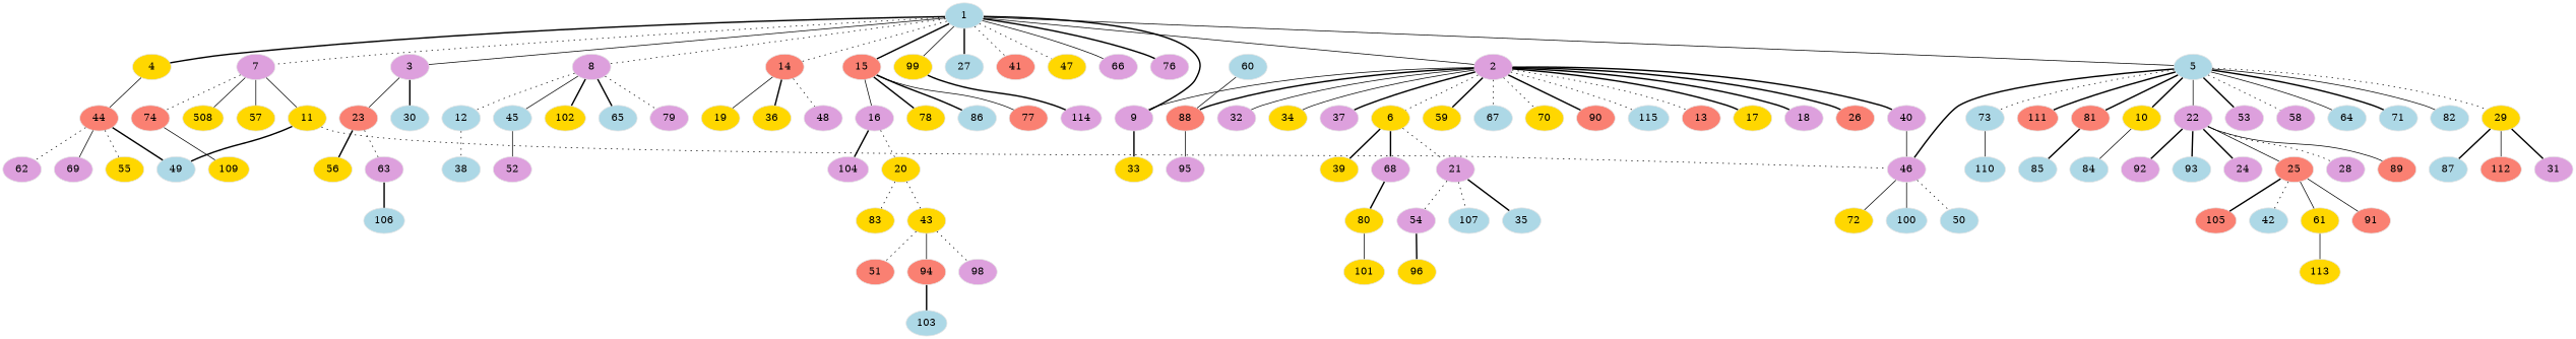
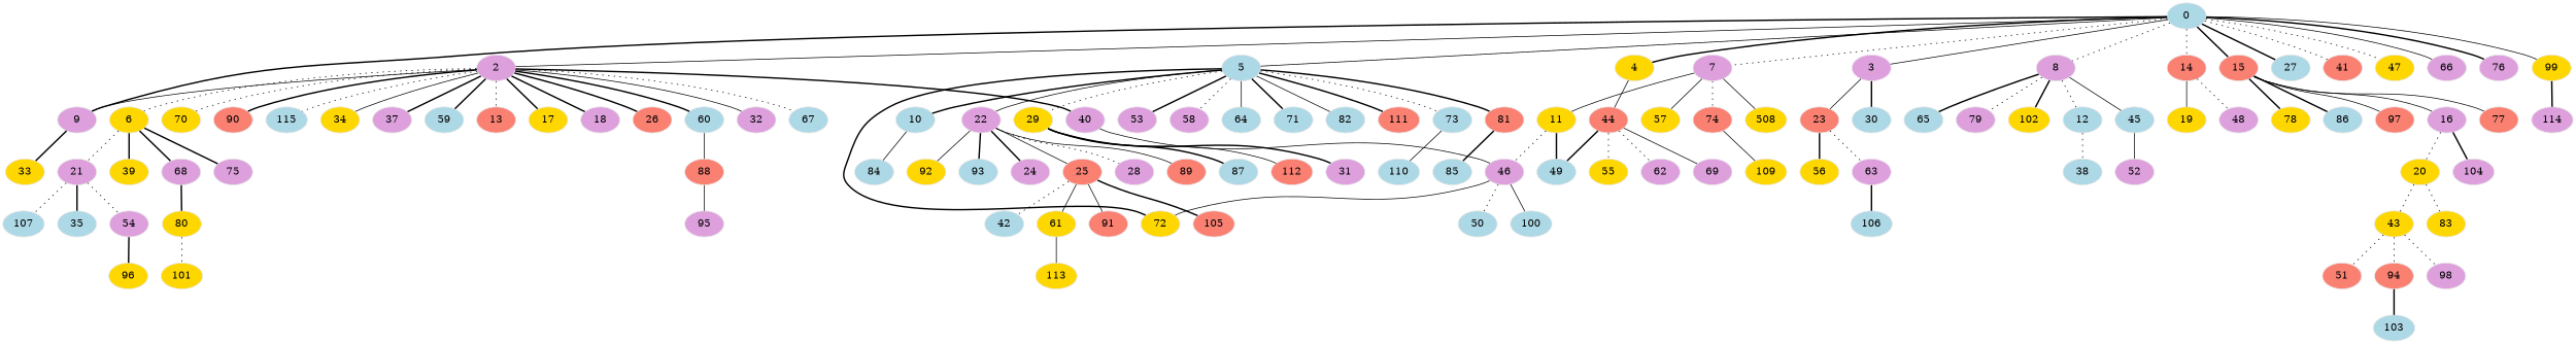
  graph {
    node [color=gray90 fillcolor=plum style=filled]
    edge [style=bold]
-   1 [fillcolor=lightblue]
+   1 [fillcolor=lightblue label=0]
    2
    3
    4 [fillcolor=gold]
    5 [fillcolor=lightblue]
    7
    8
    9
    14 [fillcolor=salmon]
    15 [fillcolor=salmon]
    27 [fillcolor=lightblue]
    41 [fillcolor=salmon]
    47 [fillcolor=gold]
    66
    76
    99 [fillcolor=gold]
    6 [fillcolor=gold]
    13 [fillcolor=salmon]
    17 [fillcolor=gold]
    18
    26 [fillcolor=salmon]
    32
    34 [fillcolor=gold]
    37
    40
-   59 [fillcolor=gold]
+   59 [fillcolor=lightblue]
    60 [fillcolor=lightblue]
    67 [fillcolor=lightblue]
    70 [fillcolor=gold]
    90 [fillcolor=salmon]
    115 [fillcolor=lightblue]
    23 [fillcolor=salmon]
    30 [fillcolor=lightblue]
    44 [fillcolor=salmon]
-   10 [fillcolor=gold]
+   10 [fillcolor=lightblue]
    22
    29 [fillcolor=gold]
    46
    53
    58
    64 [fillcolor=lightblue]
    71 [fillcolor=lightblue]
    73 [fillcolor=lightblue]
    81 [fillcolor=salmon]
    82 [fillcolor=lightblue]
    111 [fillcolor=salmon]
    11 [fillcolor=gold]
    57 [fillcolor=gold]
    74 [fillcolor=salmon]
    n50 [fillcolor=gold label=508]
    12 [fillcolor=lightblue]
    45 [fillcolor=lightblue]
    65 [fillcolor=lightblue]
    79
    102 [fillcolor=gold]
    33 [fillcolor=gold]
    19 [fillcolor=gold]
-   36 [fillcolor=gold]
    48
    16
    77 [fillcolor=salmon]
    78 [fillcolor=gold]
    86 [fillcolor=lightblue]
+   97 [fillcolor=salmon]
    114
    21
    39 [fillcolor=gold]
    68
+   75
    88 [fillcolor=salmon]
    56 [fillcolor=gold]
    63
    49 [fillcolor=lightblue]
    55 [fillcolor=gold]
    62
    69
    84 [fillcolor=lightblue]
    24
    25 [fillcolor=salmon]
    28
    89 [fillcolor=salmon]
-   92
+   92 [fillcolor=gold]
    93 [fillcolor=lightblue]
    31
    87 [fillcolor=lightblue]
    112 [fillcolor=salmon]
    50 [fillcolor=lightblue]
    72 [fillcolor=gold]
    100 [fillcolor=lightblue]
    110 [fillcolor=lightblue]
    85 [fillcolor=lightblue]
    35 [fillcolor=lightblue]
    54
    107 [fillcolor=lightblue]
    80 [fillcolor=gold]
    109 [fillcolor=gold]
    38 [fillcolor=lightblue]
    52
    20 [fillcolor=gold]
    104
    43 [fillcolor=gold]
    83 [fillcolor=gold]
    51 [fillcolor=salmon]
    94 [fillcolor=salmon]
    98
    96 [fillcolor=gold]
    42 [fillcolor=lightblue]
    61 [fillcolor=gold]
    91 [fillcolor=salmon]
    105 [fillcolor=salmon]
    106 [fillcolor=lightblue]
    113 [fillcolor=gold]
    103 [fillcolor=lightblue]
    95
    101 [fillcolor=gold]
    1 -- 2 [style=solid]
    1 -- 3 [style=solid]
    1 -- 4
    1 -- 5 [style=solid]
    1 -- 7 [style=dotted]
    1 -- 8 [style=dotted]
    1 -- 9
    1 -- 14 [style=dotted]
    1 -- 15
    1 -- 27
    1 -- 41 [style=dotted]
    1 -- 47 [style=dotted]
    1 -- 66 [style=solid]
    1 -- 76
    1 -- 99 [style=solid]
    2 -- 9 [style=solid]
    2 -- 6 [style=dotted]
    2 -- 13 [style=dotted]
    2 -- 17
    2 -- 18
    2 -- 26
    2 -- 32 [style=solid]
    2 -- 34 [style=solid]
    2 -- 37
    2 -- 40
    2 -- 59
-   2 -- 88
+   2 -- 60
    2 -- 67 [style=dotted]
    2 -- 70 [style=dotted]
    2 -- 90
    2 -- 115 [style=dotted]
    3 -- 23 [style=solid]
    3 -- 30
    4 -- 44 [style=solid]
    5 -- 10
    5 -- 22 [style=solid]
    5 -- 29 [style=dotted]
-   5 -- 46
+   5 -- 72
    5 -- 53
    5 -- 58 [style=dotted]
    5 -- 64 [style=solid]
    5 -- 71
    5 -- 73 [style=dotted]
    5 -- 81
    5 -- 82 [style=solid]
    5 -- 111
    7 -- 11 [style=solid]
    7 -- 57 [style=solid]
    7 -- 74 [style=dotted]
    7 -- n50 [style=solid]
    8 -- 12 [style=dotted]
    8 -- 45 [style=solid]
    8 -- 65
    8 -- 79 [style=dotted]
    8 -- 102
    9 -- 33
    14 -- 19 [style=solid]
-   14 -- 36
    14 -- 48 [style=dotted]
    15 -- 16 [style=solid]
    15 -- 77 [style=solid]
    15 -- 78
    15 -- 86
+   15 -- 97 [style=solid]
    99 -- 114
    6 -- 21 [style=dotted]
    6 -- 39
    6 -- 68
+   6 -- 75
    40 -- 46 [style=solid]
    60 -- 88 [style=solid]
    23 -- 56
    23 -- 63 [style=dotted]
    44 -- 49
    44 -- 55 [style=dotted]
    44 -- 62 [style=dotted]
    44 -- 69 [style=solid]
    10 -- 84 [style=solid]
    22 -- 24
    22 -- 25 [style=solid]
    22 -- 28 [style=dotted]
    22 -- 89 [style=solid]
-   22 -- 92
+   22 -- 92 [style=solid]
    22 -- 93
    29 -- 31
    29 -- 87
    29 -- 112 [style=solid]
    46 -- 50 [style=dotted]
    46 -- 72 [style=solid]
    46 -- 100 [style=solid]
    73 -- 110 [style=solid]
    81 -- 85
    11 -- 46 [style=dotted]
    11 -- 49
    74 -- 109 [style=solid]
    12 -- 38 [style=dotted]
    45 -- 52 [style=solid]
    16 -- 20 [style=dotted]
    16 -- 104
    21 -- 35
    21 -- 54 [style=dotted]
    21 -- 107 [style=dotted]
    68 -- 80
    88 -- 95 [style=solid]
    63 -- 106
    25 -- 42 [style=dotted]
    25 -- 61 [style=solid]
    25 -- 91 [style=solid]
    25 -- 105
    54 -- 96
-   80 -- 101 [style=solid]
+   80 -- 101 [style=dotted]
    20 -- 43 [style=dotted]
    20 -- 83 [style=dotted]
    43 -- 51 [style=dotted]
-   43 -- 94 [style=solid]
+   43 -- 94 [style=dotted]
    43 -- 98 [style=dotted]
    94 -- 103
    61 -- 113 [style=solid]
  }
